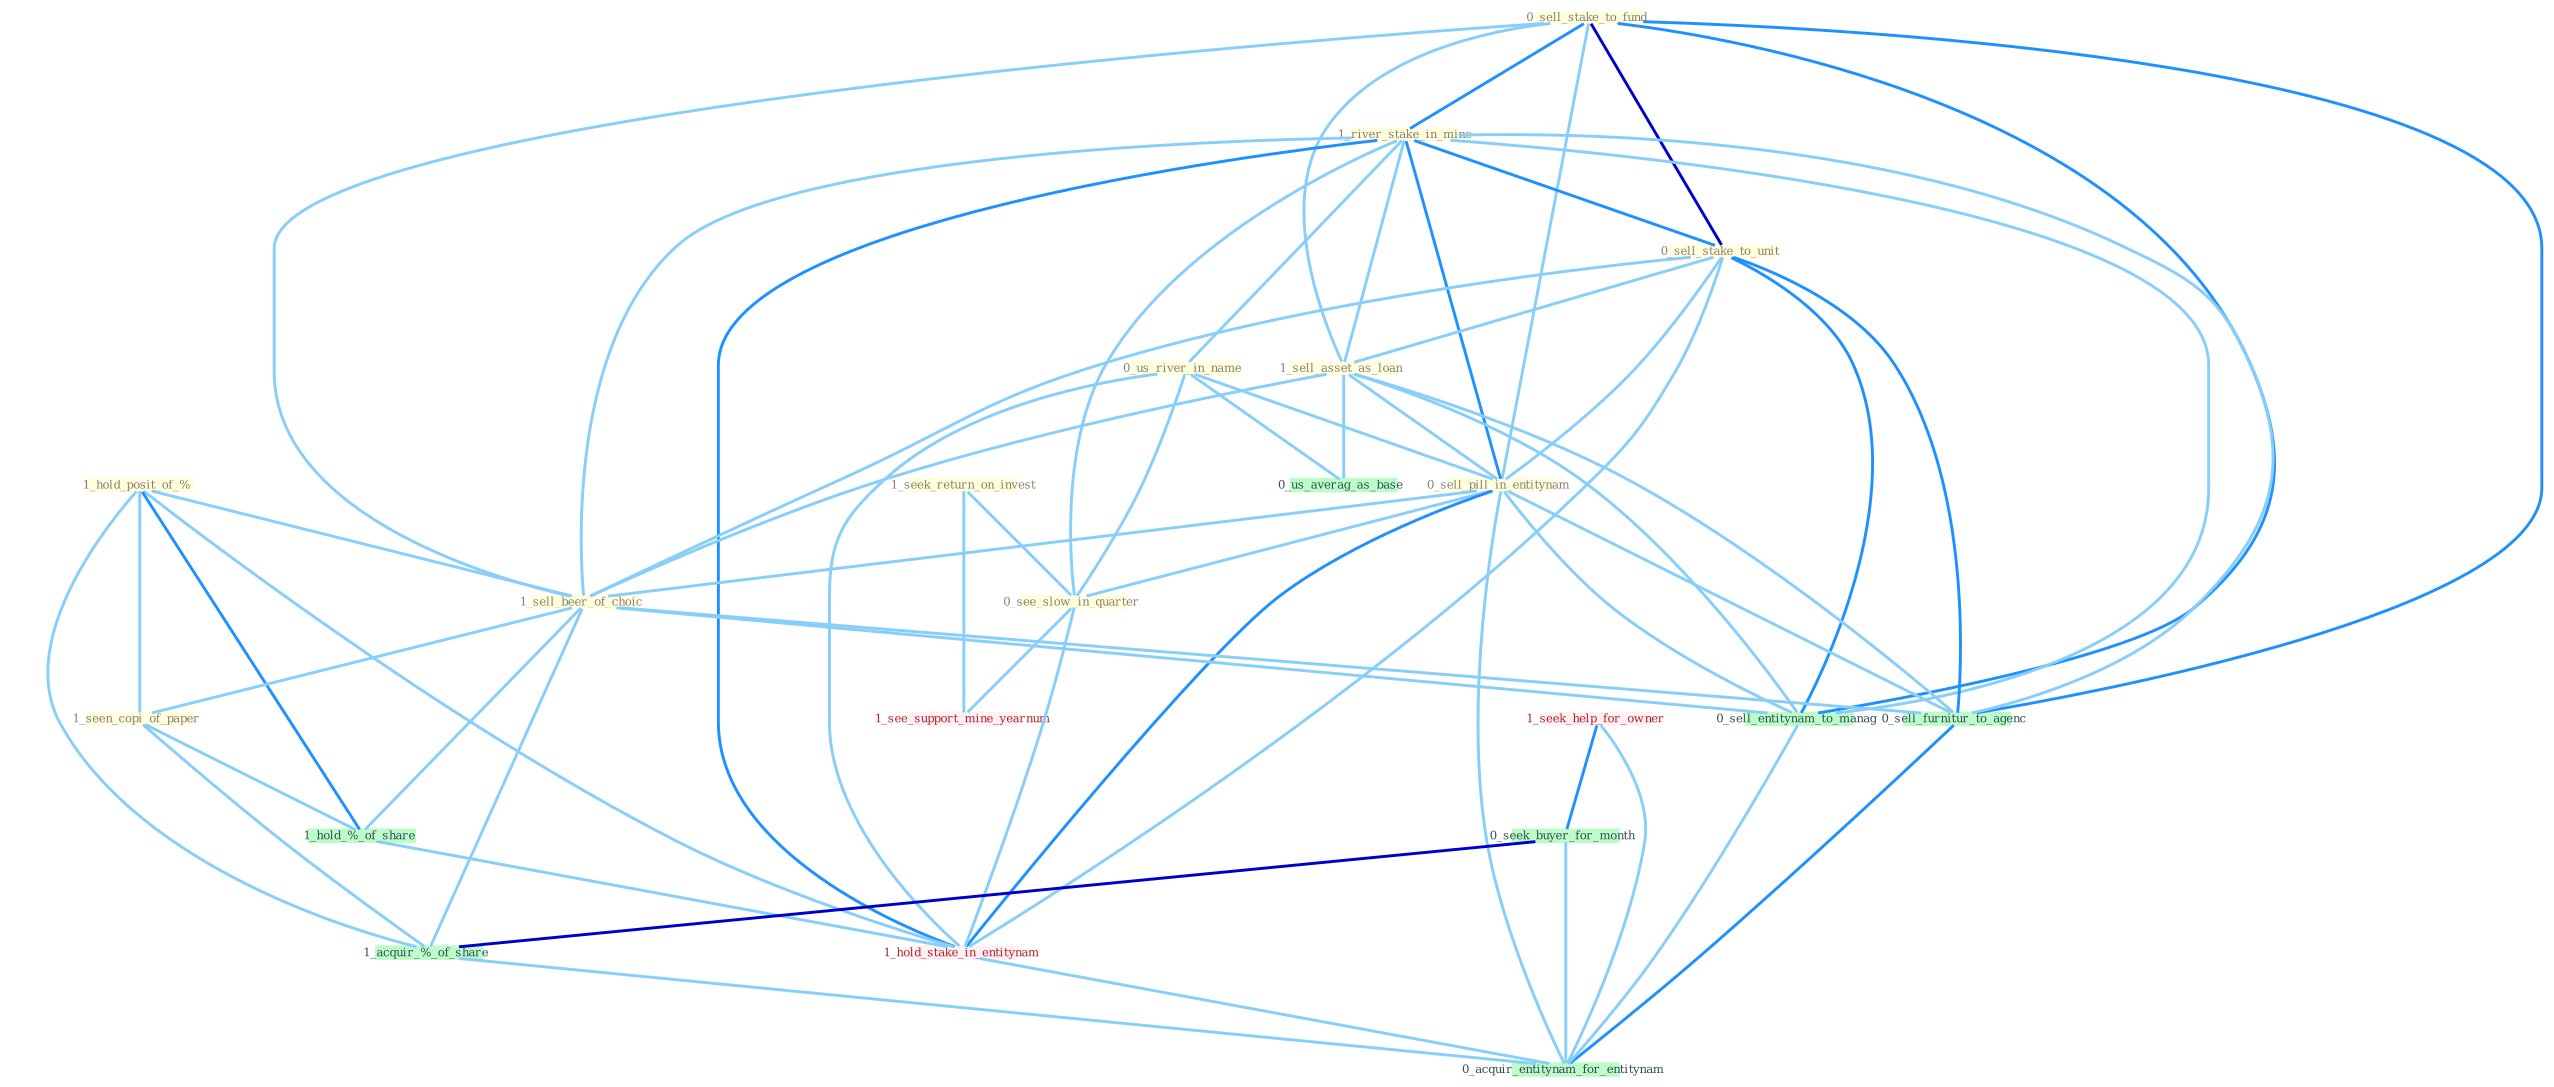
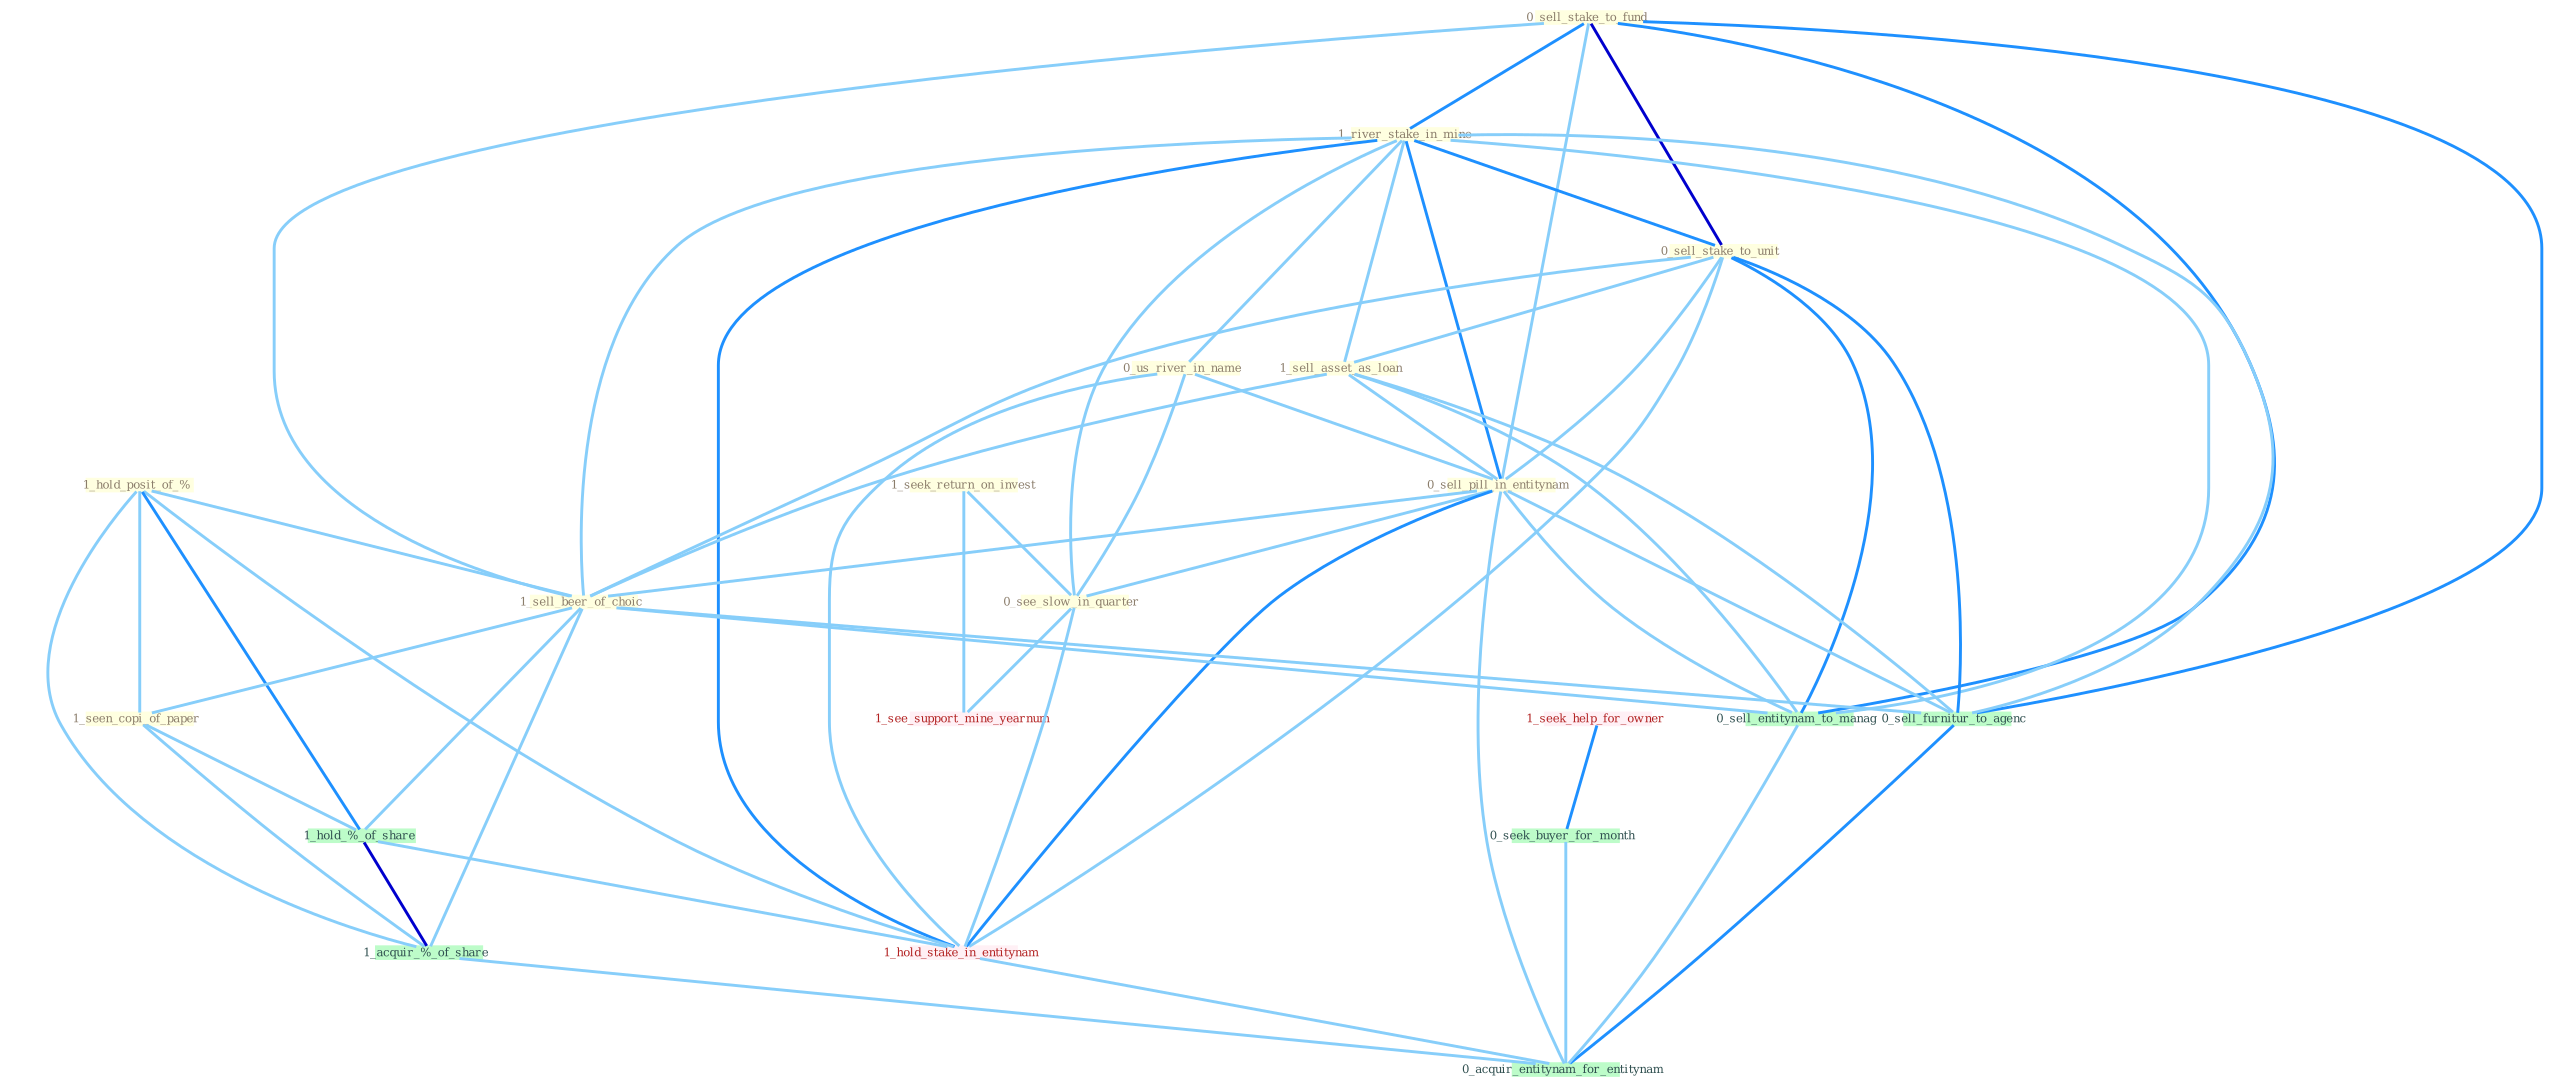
  graph {
    node [color="#ffffe0" fixedsize=true fontcolor="#8b7d6b" fontsize=4 shape=polygon style=filled]
    edge [color="#87cefa" w=1]
    "0_sell_stake_to_fund " [height=.06 width=.5]
    n2 [height=.06 label="1_river_stake_in_mine" width=.5]
    n3 [height=.06 label="1_seek_return_on_invest" width=.5]
    "0_sell_stake_to_unit " [height=.06 width=.5]
    "0_us_river_in_name " [height=.06 width=.5]
    "1_sell_asset_as_loan " [height=.06 width=.5]
    "0_sell_pill_in_entitynam " [height=.06 width=.5]
    "0_see_slow_in_quarter " [height=.06 width=.5]
    "1_hold_posit_of_% " [height=.06 width=.5]
    "1_sell_beer_of_choic " [height=.06 width=.5]
    "1_seen_copi_of_paper " [height=.06 width=.5]
    "1_hold_stake_in_entitynam " [color="#fff0f5" fontcolor="#b22222" height=.06 width=.5]
    "1_seek_help_for_owner " [color="#fff0f5" fontcolor="#b22222" height=.06 width=.5]
    n14 [color="#fff0f5" fontcolor="#b22222" height=.06 label="1_see_support_mine_yearnum" width=.5]
    "0_sell_furnitur_to_agenc " [color="#BDFCC9" fontcolor="#2f4f4f" height=.06 width=.5]
    "0_sell_entitynam_to_manag " [color="#BDFCC9" fontcolor="#2f4f4f" height=.06 width=.5]
-   "0_us_averag_as_base " [color="#BDFCC9" fontcolor="#2f4f4f" height=.06 width=.5]
    "0_acquir_entitynam_for_entitynam " [color="#BDFCC9" fontcolor="#2f4f4f" height=.06 width=.5]
    "1_hold_%_of_share " [color="#BDFCC9" fontcolor="#2f4f4f" height=.06 width=.5]
    "1_acquir_%_of_share " [color="#BDFCC9" fontcolor="#2f4f4f" height=.06 width=.5]
    "0_seek_buyer_for_month " [color="#BDFCC9" fontcolor="#2f4f4f" height=.06 width=.5]
    subgraph sub_1 {
      "0_sell_stake_to_fund "
      n2
      n3
      "0_sell_stake_to_unit "
      "0_us_river_in_name "
      "1_sell_asset_as_loan "
      "0_sell_pill_in_entitynam "
      "0_see_slow_in_quarter "
      "1_hold_posit_of_% "
      "1_sell_beer_of_choic "
      "1_seen_copi_of_paper "
    }
    subgraph sub_2 {
      "1_hold_stake_in_entitynam "
      "1_seek_help_for_owner "
      n14
    }
    "0_sell_stake_to_fund " -- n2 [color="#1e90ff" w=2]
    "0_sell_stake_to_fund " -- "0_sell_stake_to_unit " [color="#0000cd" w=3]
-   "0_sell_stake_to_fund " -- "1_sell_asset_as_loan "
    "0_sell_stake_to_fund " -- "0_sell_pill_in_entitynam "
    "0_sell_stake_to_fund " -- "1_sell_beer_of_choic "
    "0_sell_stake_to_fund " -- "0_sell_furnitur_to_agenc " [color="#1e90ff" w=2]
    "0_sell_stake_to_fund " -- "0_sell_entitynam_to_manag " [color="#1e90ff" w=2]
    n2 -- "0_sell_stake_to_unit " [color="#1e90ff" w=2]
    n2 -- "0_us_river_in_name "
    n2 -- "1_sell_asset_as_loan "
    n2 -- "0_sell_pill_in_entitynam " [color="#1e90ff" w=2]
    n2 -- "0_see_slow_in_quarter "
    n2 -- "1_sell_beer_of_choic "
    n2 -- "1_hold_stake_in_entitynam " [color="#1e90ff" w=2]
    n2 -- "0_sell_furnitur_to_agenc "
    n2 -- "0_sell_entitynam_to_manag "
    n3 -- "0_see_slow_in_quarter "
    n3 -- n14
    "0_sell_stake_to_unit " -- "1_sell_asset_as_loan "
    "0_sell_stake_to_unit " -- "0_sell_pill_in_entitynam "
    "0_sell_stake_to_unit " -- "1_sell_beer_of_choic "
    "0_sell_stake_to_unit " -- "1_hold_stake_in_entitynam "
    "0_sell_stake_to_unit " -- "0_sell_furnitur_to_agenc " [color="#1e90ff" w=2]
    "0_sell_stake_to_unit " -- "0_sell_entitynam_to_manag " [color="#1e90ff" w=2]
    "0_us_river_in_name " -- "0_sell_pill_in_entitynam "
    "0_us_river_in_name " -- "0_see_slow_in_quarter "
    "0_us_river_in_name " -- "1_hold_stake_in_entitynam "
-   "0_us_river_in_name " -- "0_us_averag_as_base "
    "1_sell_asset_as_loan " -- "0_sell_pill_in_entitynam "
    "1_sell_asset_as_loan " -- "1_sell_beer_of_choic "
    "1_sell_asset_as_loan " -- "0_sell_furnitur_to_agenc "
    "1_sell_asset_as_loan " -- "0_sell_entitynam_to_manag "
-   "1_sell_asset_as_loan " -- "0_us_averag_as_base "
    "0_sell_pill_in_entitynam " -- "0_see_slow_in_quarter "
    "0_sell_pill_in_entitynam " -- "1_sell_beer_of_choic "
    "0_sell_pill_in_entitynam " -- "1_hold_stake_in_entitynam " [color="#1e90ff" w=2]
    "0_sell_pill_in_entitynam " -- "0_sell_furnitur_to_agenc "
    "0_sell_pill_in_entitynam " -- "0_sell_entitynam_to_manag "
    "0_sell_pill_in_entitynam " -- "0_acquir_entitynam_for_entitynam "
    "0_see_slow_in_quarter " -- "1_hold_stake_in_entitynam "
    "0_see_slow_in_quarter " -- n14
    "1_hold_posit_of_% " -- "1_sell_beer_of_choic "
    "1_hold_posit_of_% " -- "1_seen_copi_of_paper "
    "1_hold_posit_of_% " -- "1_hold_stake_in_entitynam "
    "1_hold_posit_of_% " -- "1_hold_%_of_share " [color="#1e90ff" w=2]
    "1_hold_posit_of_% " -- "1_acquir_%_of_share "
    "1_sell_beer_of_choic " -- "1_seen_copi_of_paper "
    "1_sell_beer_of_choic " -- "0_sell_furnitur_to_agenc "
    "1_sell_beer_of_choic " -- "0_sell_entitynam_to_manag "
    "1_sell_beer_of_choic " -- "1_hold_%_of_share "
    "1_sell_beer_of_choic " -- "1_acquir_%_of_share "
    "1_seen_copi_of_paper " -- "1_hold_%_of_share "
    "1_seen_copi_of_paper " -- "1_acquir_%_of_share "
    "1_hold_stake_in_entitynam " -- "0_acquir_entitynam_for_entitynam "
-   "1_seek_help_for_owner " -- "0_acquir_entitynam_for_entitynam "
    "1_seek_help_for_owner " -- "0_seek_buyer_for_month " [color="#1e90ff" w=2]
    "0_sell_furnitur_to_agenc " -- "0_acquir_entitynam_for_entitynam " [color="#1e90ff" w=2]
    "0_sell_entitynam_to_manag " -- "0_acquir_entitynam_for_entitynam "
    "1_hold_%_of_share " -- "1_hold_stake_in_entitynam "
-   "0_seek_buyer_for_month " -- "1_acquir_%_of_share " [color="#0000cd" w=3]
+   "1_hold_%_of_share " -- "1_acquir_%_of_share " [color="#0000cd" w=3]
    "1_acquir_%_of_share " -- "0_acquir_entitynam_for_entitynam "
    "0_seek_buyer_for_month " -- "0_acquir_entitynam_for_entitynam "
  }
